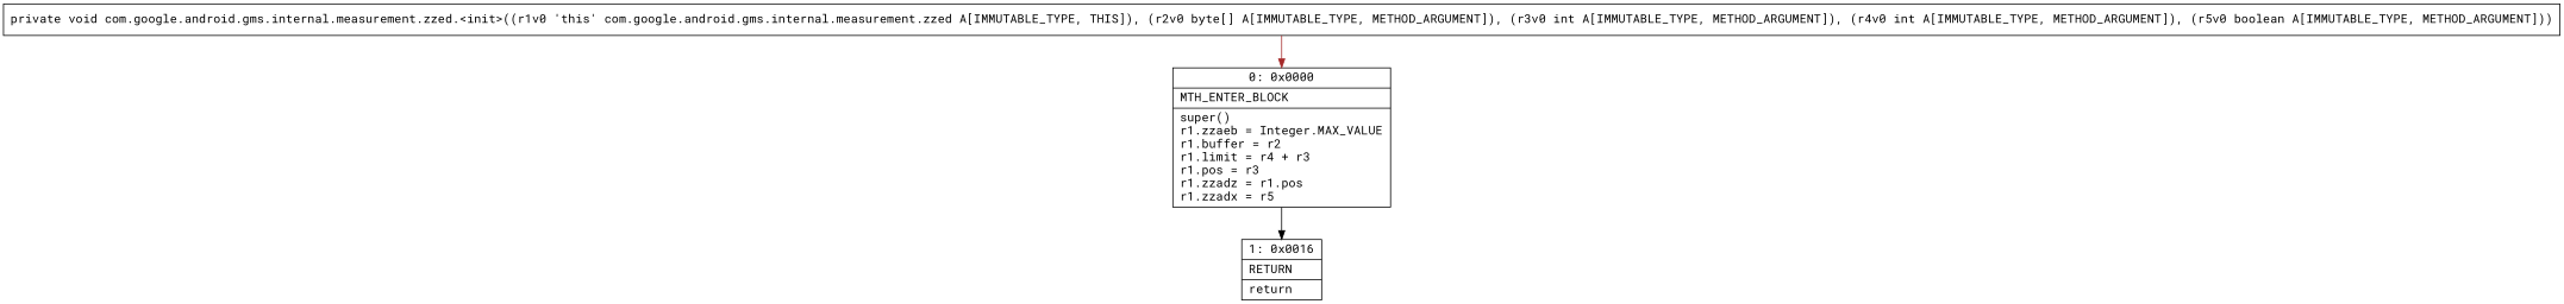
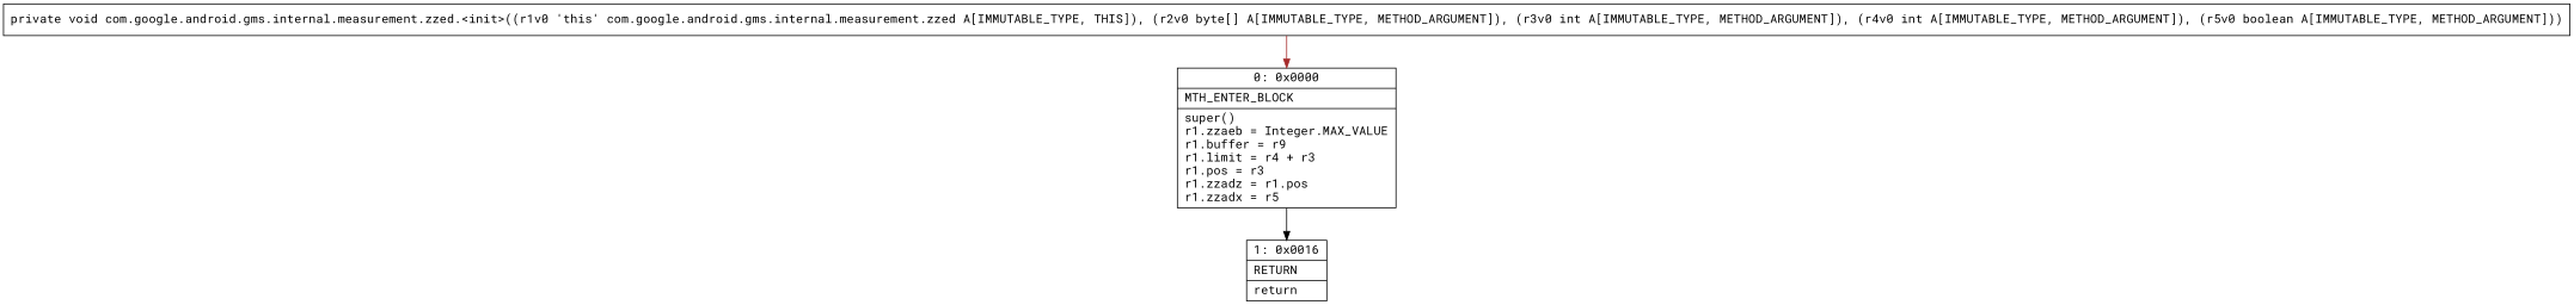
  digraph {
    fontname="Roboto Mono"
    node [shape=record fontname="Roboto Mono"]
    edge [fontname="Roboto Mono"]
-   n1 [label="{0\:\ 0x0000|MTH_ENTER_BLOCK\l|super()\lr1.zzaeb = Integer.MAX_VALUE\lr1.buffer = r2\lr1.limit = r4 + r3\lr1.pos = r3\lr1.zzadz = r1.pos\lr1.zzadx = r5\l}"]
+   n1 [label="{0\:\ 0x0000|MTH_ENTER_BLOCK\l|super()\lr1.zzaeb = Integer.MAX_VALUE\lr1.buffer = r9\lr1.limit = r4 + r3\lr1.pos = r3\lr1.zzadz = r1.pos\lr1.zzadx = r5\l}"]
    n2 [label="{1\:\ 0x0016|RETURN\l|return\l}"]
    n3 [label="{private void com.google.android.gms.internal.measurement.zzed.\<init\>((r1v0 'this' com.google.android.gms.internal.measurement.zzed A[IMMUTABLE_TYPE, THIS]), (r2v0 byte[] A[IMMUTABLE_TYPE, METHOD_ARGUMENT]), (r3v0 int A[IMMUTABLE_TYPE, METHOD_ARGUMENT]), (r4v0 int A[IMMUTABLE_TYPE, METHOD_ARGUMENT]), (r5v0 boolean A[IMMUTABLE_TYPE, METHOD_ARGUMENT])) }"]
    n1 -> n2 [color=black]
    n3 -> n1 [color=brown]
  }
